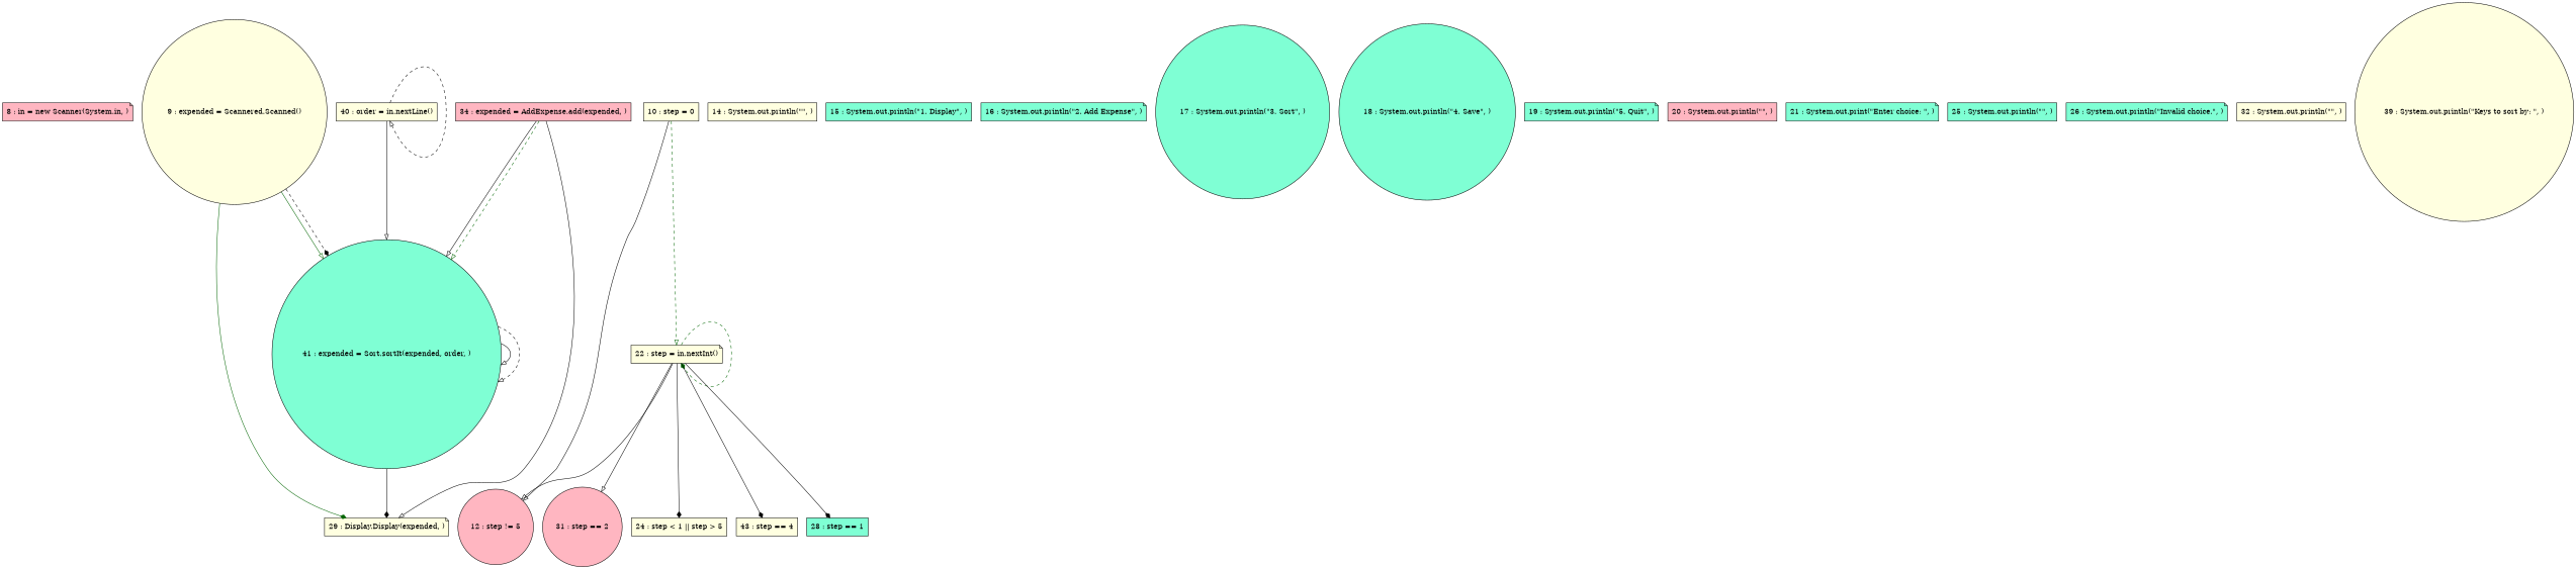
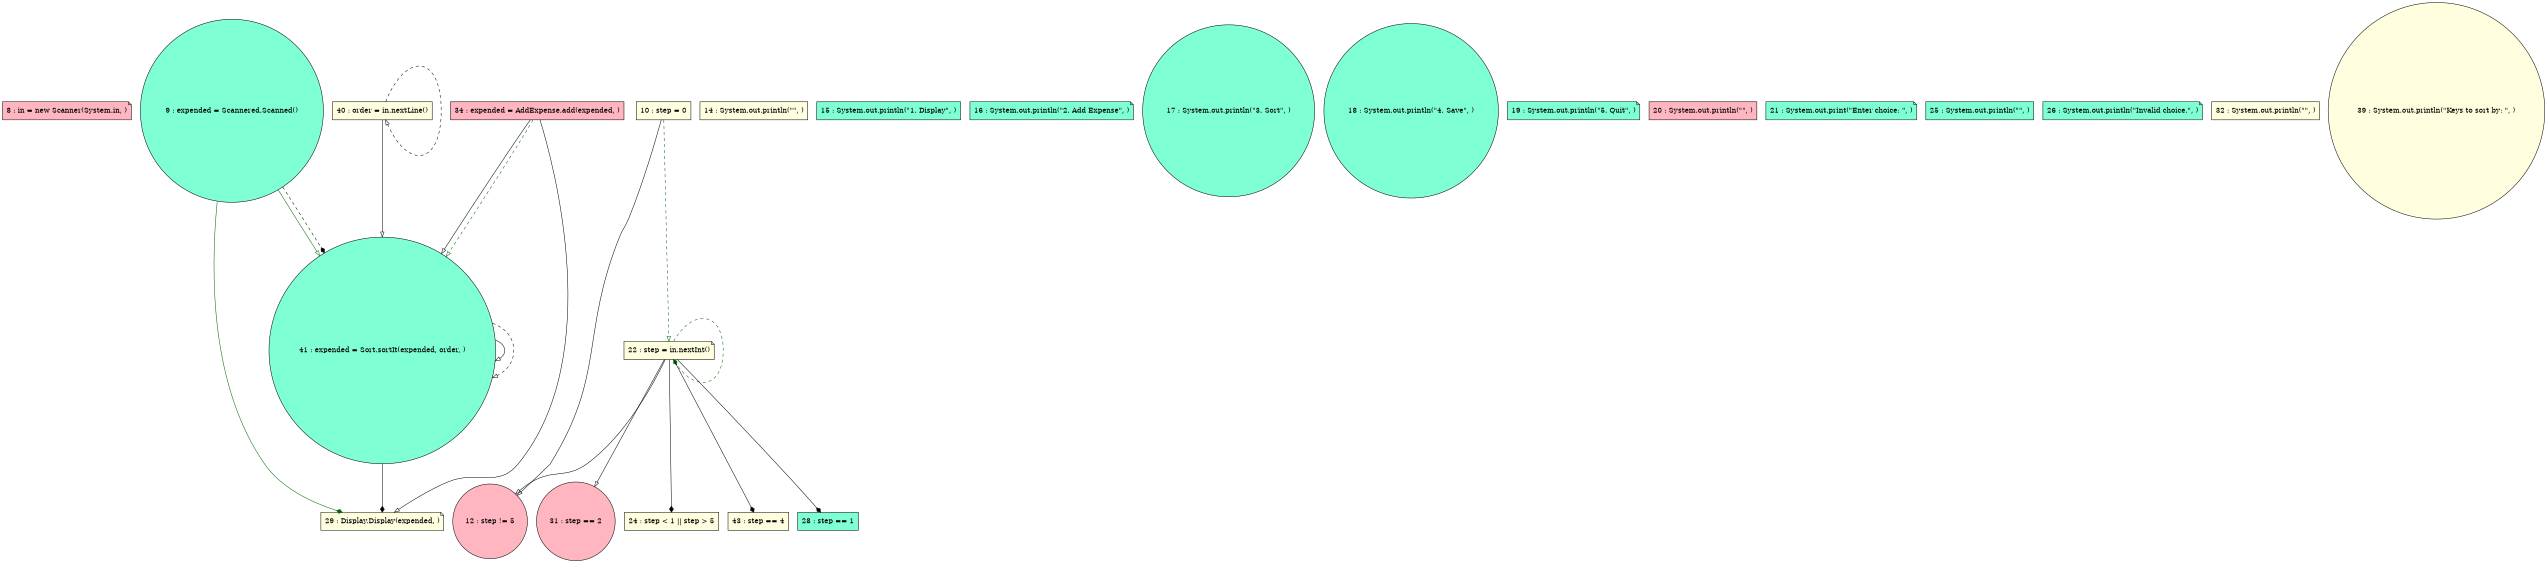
  digraph {
    node [fillcolor=lightyellow shape=box style=filled]
    edge [arrowhead=onormal color=black]
    "8 : in = new Scanner(System.in, )" [fillcolor=lightpink shape=note]
-   "9 : expended = Scannered.Scanned()" [shape=circle]
+   "9 : expended = Scannered.Scanned()" [fillcolor=aquamarine shape=circle]
    "41 : expended = Sort.sortIt(expended, order, )" [fillcolor=aquamarine shape=circle]
    "29 : Display.Display(expended, )" [shape=note]
    "10 : step = 0"
    "12 : step != 5" [fillcolor=lightpink shape=circle]
    "22 : step = in.nextInt()" [shape=note]
    "31 : step == 2" [fillcolor=lightpink shape=circle]
    "24 : step < 1 || step > 5"
    "43 : step == 4"
    "28 : step == 1" [fillcolor=aquamarine]
    "14 : System.out.println(\"\", )"
    "15 : System.out.println(\"1. Display\", )" [fillcolor=aquamarine]
    "16 : System.out.println(\"2. Add Expense\", )" [fillcolor=aquamarine shape=note]
    "17 : System.out.println(\"3. Sort\", )" [fillcolor=aquamarine shape=circle]
    "18 : System.out.println(\"4. Save\", )" [fillcolor=aquamarine shape=circle]
    "19 : System.out.println(\"5. Quit\", )" [fillcolor=aquamarine shape=note]
    "20 : System.out.println(\"\", )" [fillcolor=lightpink]
    "21 : System.out.print(\"Enter choice: \", )" [fillcolor=aquamarine shape=note]
    "25 : System.out.println(\"\", )" [fillcolor=aquamarine]
    "26 : System.out.println(\"Invalid choice.\", )" [fillcolor=aquamarine shape=note]
    "32 : System.out.println(\"\", )"
    "34 : expended = AddExpense.add(expended, )" [fillcolor=lightpink]
    "39 : System.out.println(\"Keys to sort by: \", )" [shape=circle]
    "40 : order = in.nextLine()"
    "9 : expended = Scannered.Scanned()" -> "41 : expended = Sort.sortIt(expended, order, )" [color=darkgreen]
    "9 : expended = Scannered.Scanned()" -> "41 : expended = Sort.sortIt(expended, order, )" [arrowhead=diamond style=dashed]
    "9 : expended = Scannered.Scanned()" -> "29 : Display.Display(expended, )" [arrowhead=diamond color=darkgreen]
    "41 : expended = Sort.sortIt(expended, order, )" -> "41 : expended = Sort.sortIt(expended, order, )"
    "41 : expended = Sort.sortIt(expended, order, )" -> "41 : expended = Sort.sortIt(expended, order, )" [style=dashed]
    "41 : expended = Sort.sortIt(expended, order, )" -> "29 : Display.Display(expended, )" [arrowhead=diamond]
    "10 : step = 0" -> "12 : step != 5"
    "10 : step = 0" -> "22 : step = in.nextInt()" [color=darkgreen style=dashed]
    "22 : step = in.nextInt()" -> "12 : step != 5"
    "22 : step = in.nextInt()" -> "22 : step = in.nextInt()" [arrowhead=diamond color=darkgreen style=dashed]
    "22 : step = in.nextInt()" -> "31 : step == 2"
    "22 : step = in.nextInt()" -> "24 : step < 1 || step > 5" [arrowhead=diamond]
    "22 : step = in.nextInt()" -> "43 : step == 4" [arrowhead=diamond]
    "22 : step = in.nextInt()" -> "28 : step == 1" [arrowhead=diamond]
    "34 : expended = AddExpense.add(expended, )" -> "41 : expended = Sort.sortIt(expended, order, )"
    "34 : expended = AddExpense.add(expended, )" -> "41 : expended = Sort.sortIt(expended, order, )" [color=darkgreen style=dashed]
    "34 : expended = AddExpense.add(expended, )" -> "29 : Display.Display(expended, )"
    "40 : order = in.nextLine()" -> "41 : expended = Sort.sortIt(expended, order, )"
    "40 : order = in.nextLine()" -> "40 : order = in.nextLine()" [style=dashed]
  }
